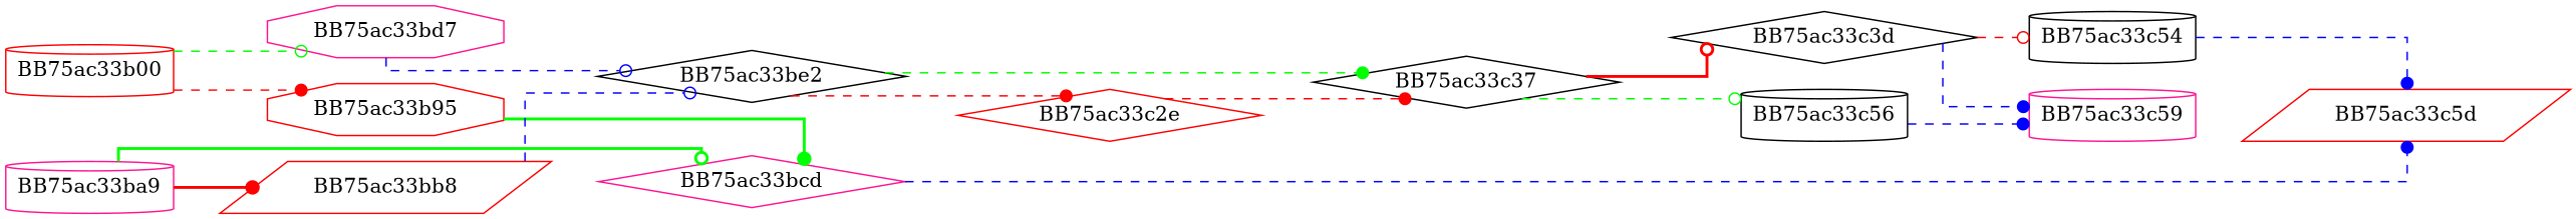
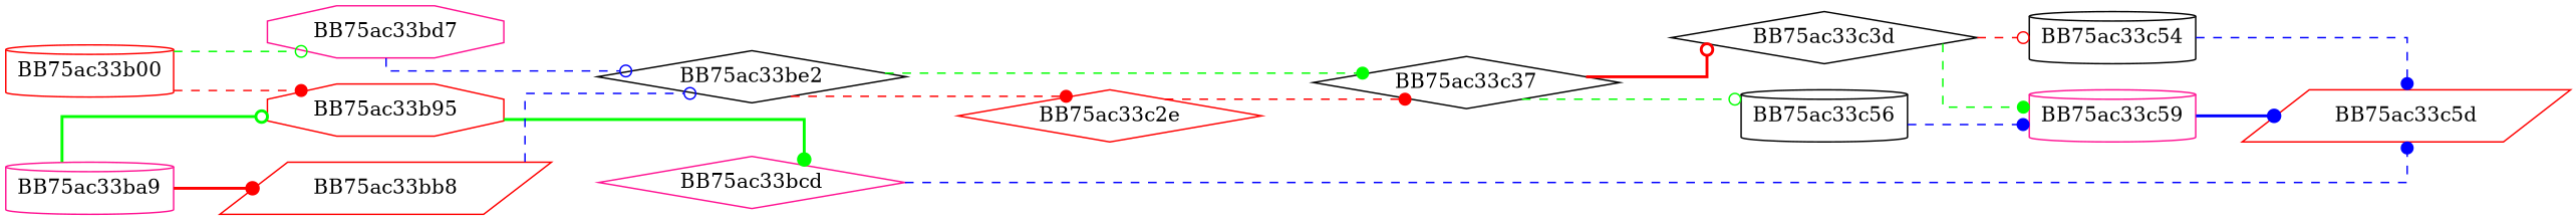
  digraph {
    rankdir=LR
    splines=ortho
    node [color=red shape=cylinder]
    edge [arrowhead=dot color=green style=dashed]
    BB75ac33b00
    BB75ac33bd7 [color=deeppink shape=octagon]
    BB75ac33b95 [shape=octagon]
    BB75ac33be2 [color=black shape=diamond]
    BB75ac33bcd [color=deeppink shape=diamond]
    BB75ac33c37 [color=black shape=diamond]
    BB75ac33c2e [shape=diamond]
    BB75ac33c5d [shape=parallelogram]
    BB75ac33ba9 [color=deeppink]
    BB75ac33bb8 [shape=parallelogram]
    BB75ac33c56 [color=black]
    BB75ac33c3d [color=black shape=diamond]
    BB75ac33c59 [color=deeppink]
    BB75ac33c54 [color=black]
    BB75ac33b00 -> BB75ac33bd7 [arrowhead=odot]
    BB75ac33b00 -> BB75ac33b95 [color=red]
    BB75ac33bd7 -> BB75ac33be2 [arrowhead=odot color=blue]
    BB75ac33b95 -> BB75ac33bcd [style=bold]
    BB75ac33be2 -> BB75ac33c37
    BB75ac33be2 -> BB75ac33c2e [color=red]
    BB75ac33bcd -> BB75ac33c5d [color=blue]
    BB75ac33c37 -> BB75ac33c56 [arrowhead=odot]
    BB75ac33c37 -> BB75ac33c3d [arrowhead=odot color=red style=bold]
    BB75ac33c2e -> BB75ac33c37 [color=red]
-   BB75ac33ba9 -> BB75ac33bcd [arrowhead=odot style=bold]
+   BB75ac33ba9 -> BB75ac33b95 [arrowhead=odot style=bold]
    BB75ac33ba9 -> BB75ac33bb8 [color=red style=bold]
    BB75ac33bb8 -> BB75ac33be2 [arrowhead=odot color=blue]
    BB75ac33c56 -> BB75ac33c59 [color=blue]
-   BB75ac33c3d -> BB75ac33c59 [color=blue]
+   BB75ac33c3d -> BB75ac33c59
    BB75ac33c3d -> BB75ac33c54 [arrowhead=odot color=red]
+   BB75ac33c59 -> BB75ac33c5d [color=blue style=bold]
    BB75ac33c54 -> BB75ac33c5d [color=blue]
  }
